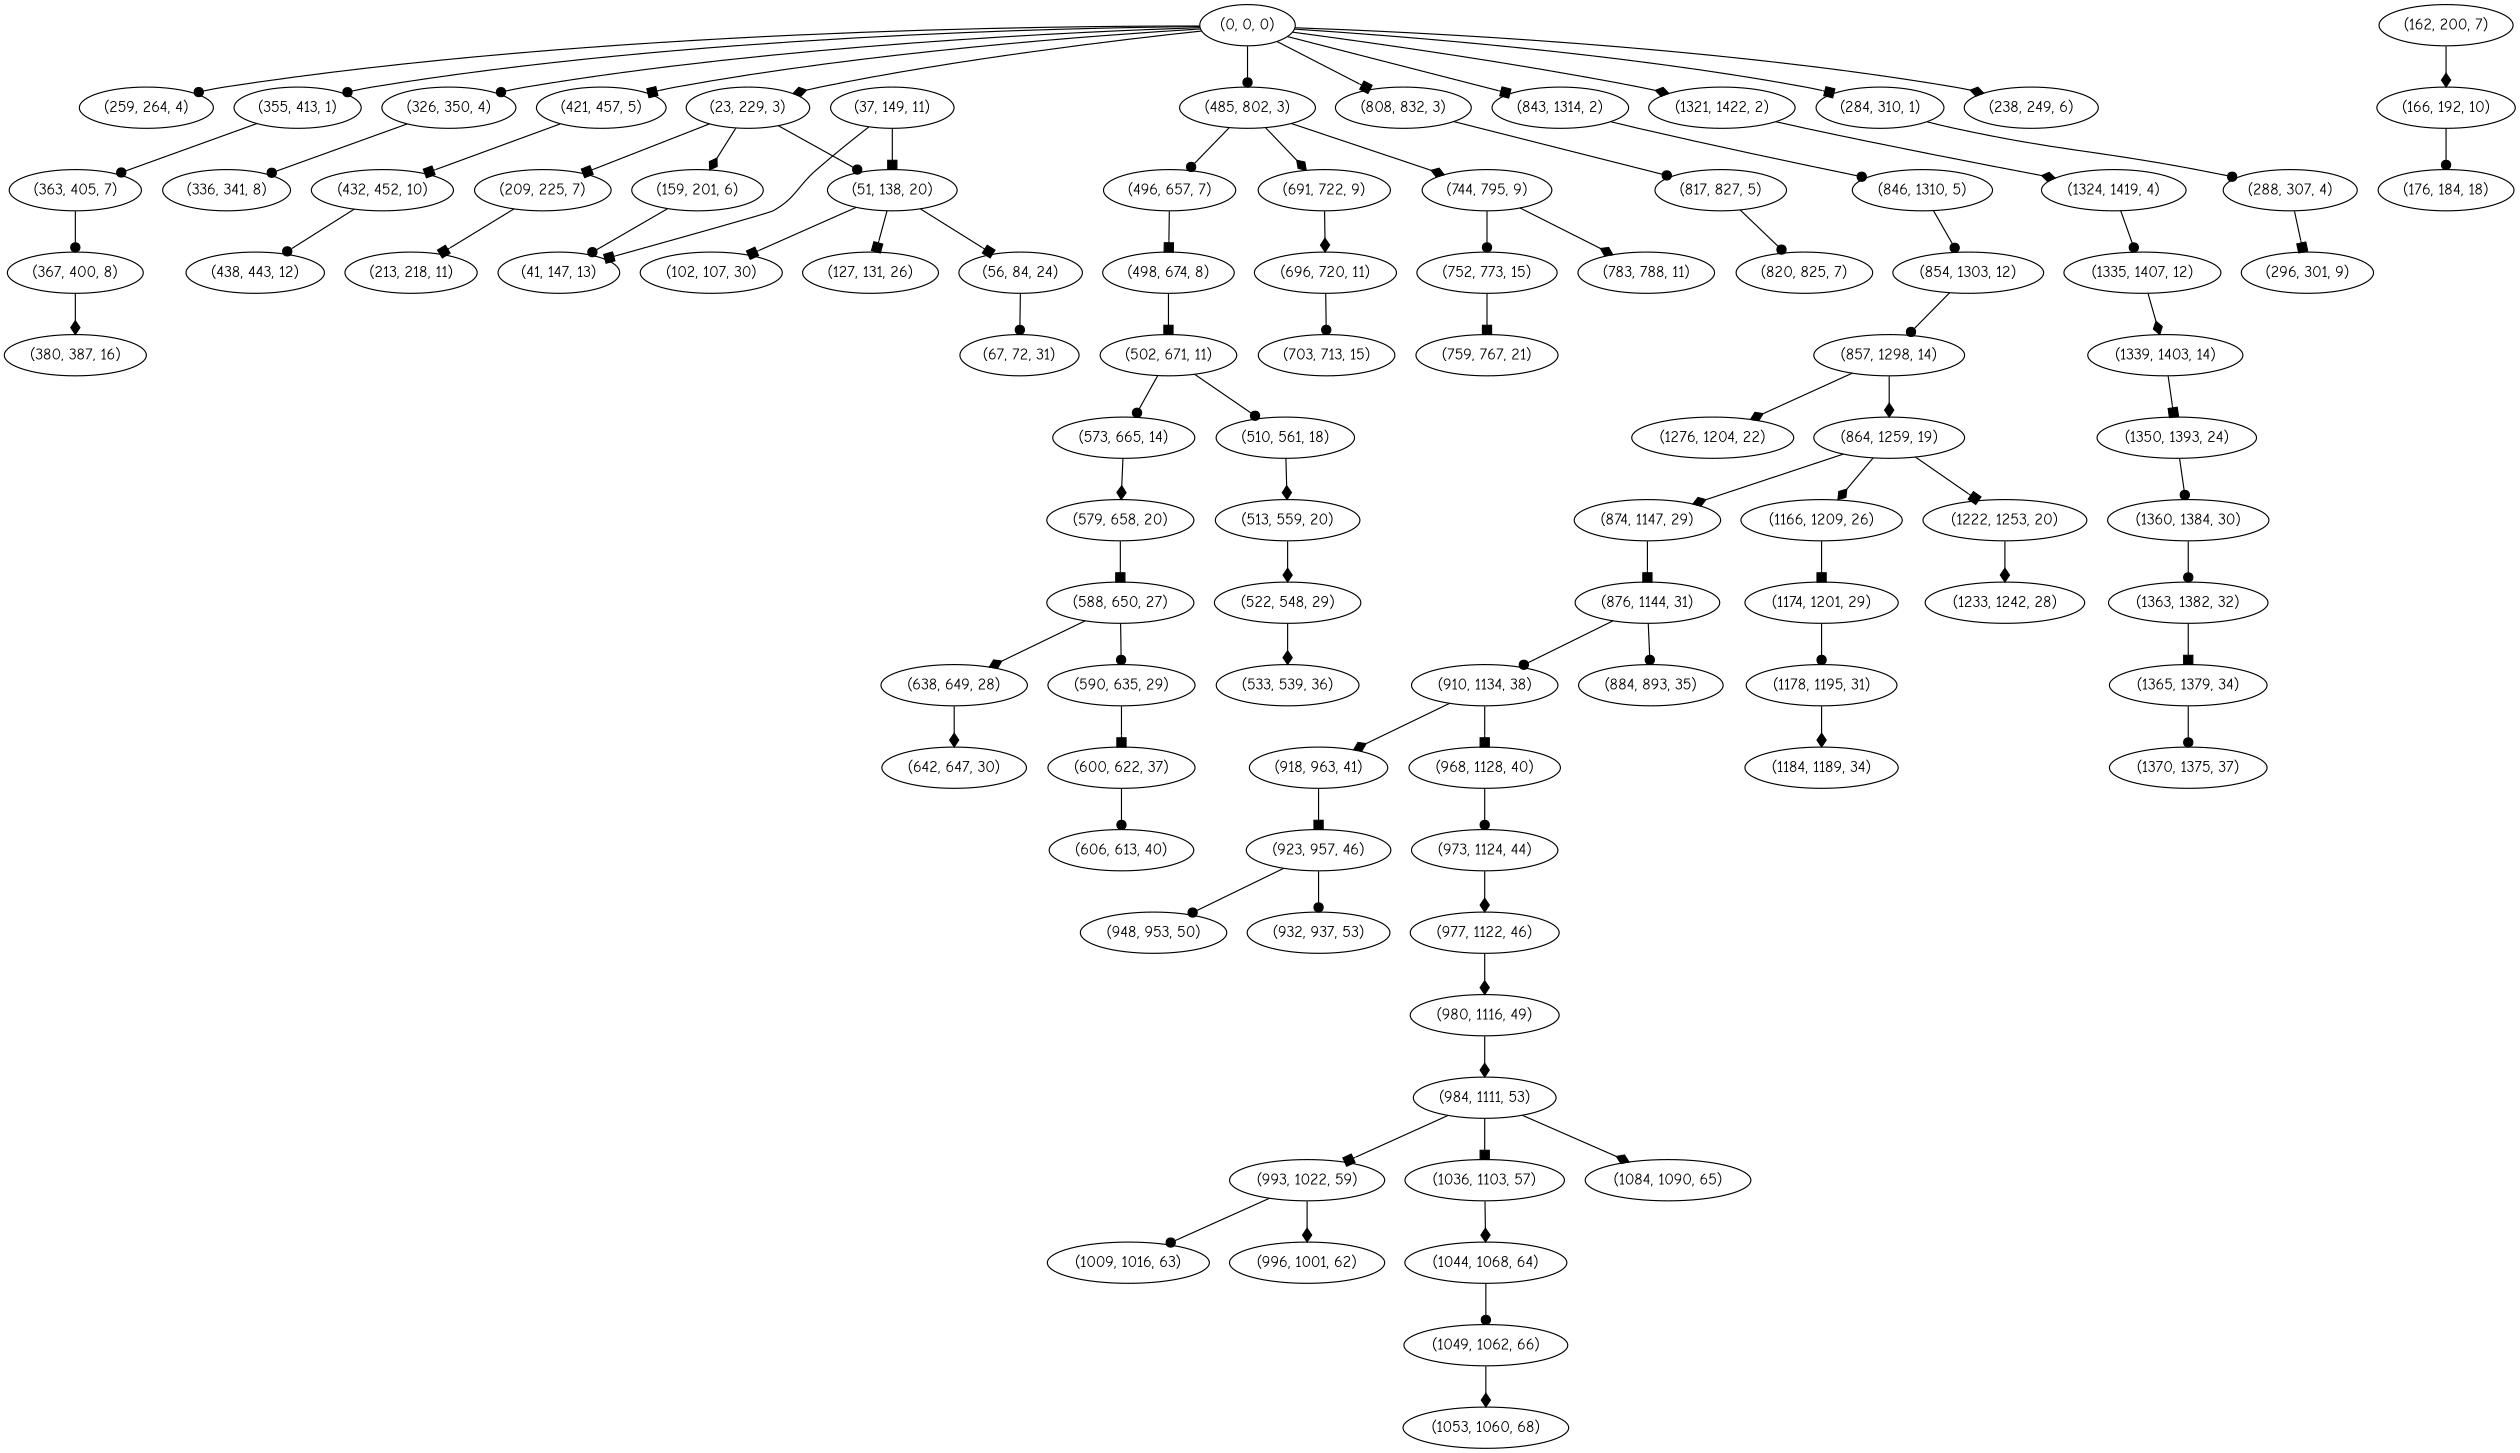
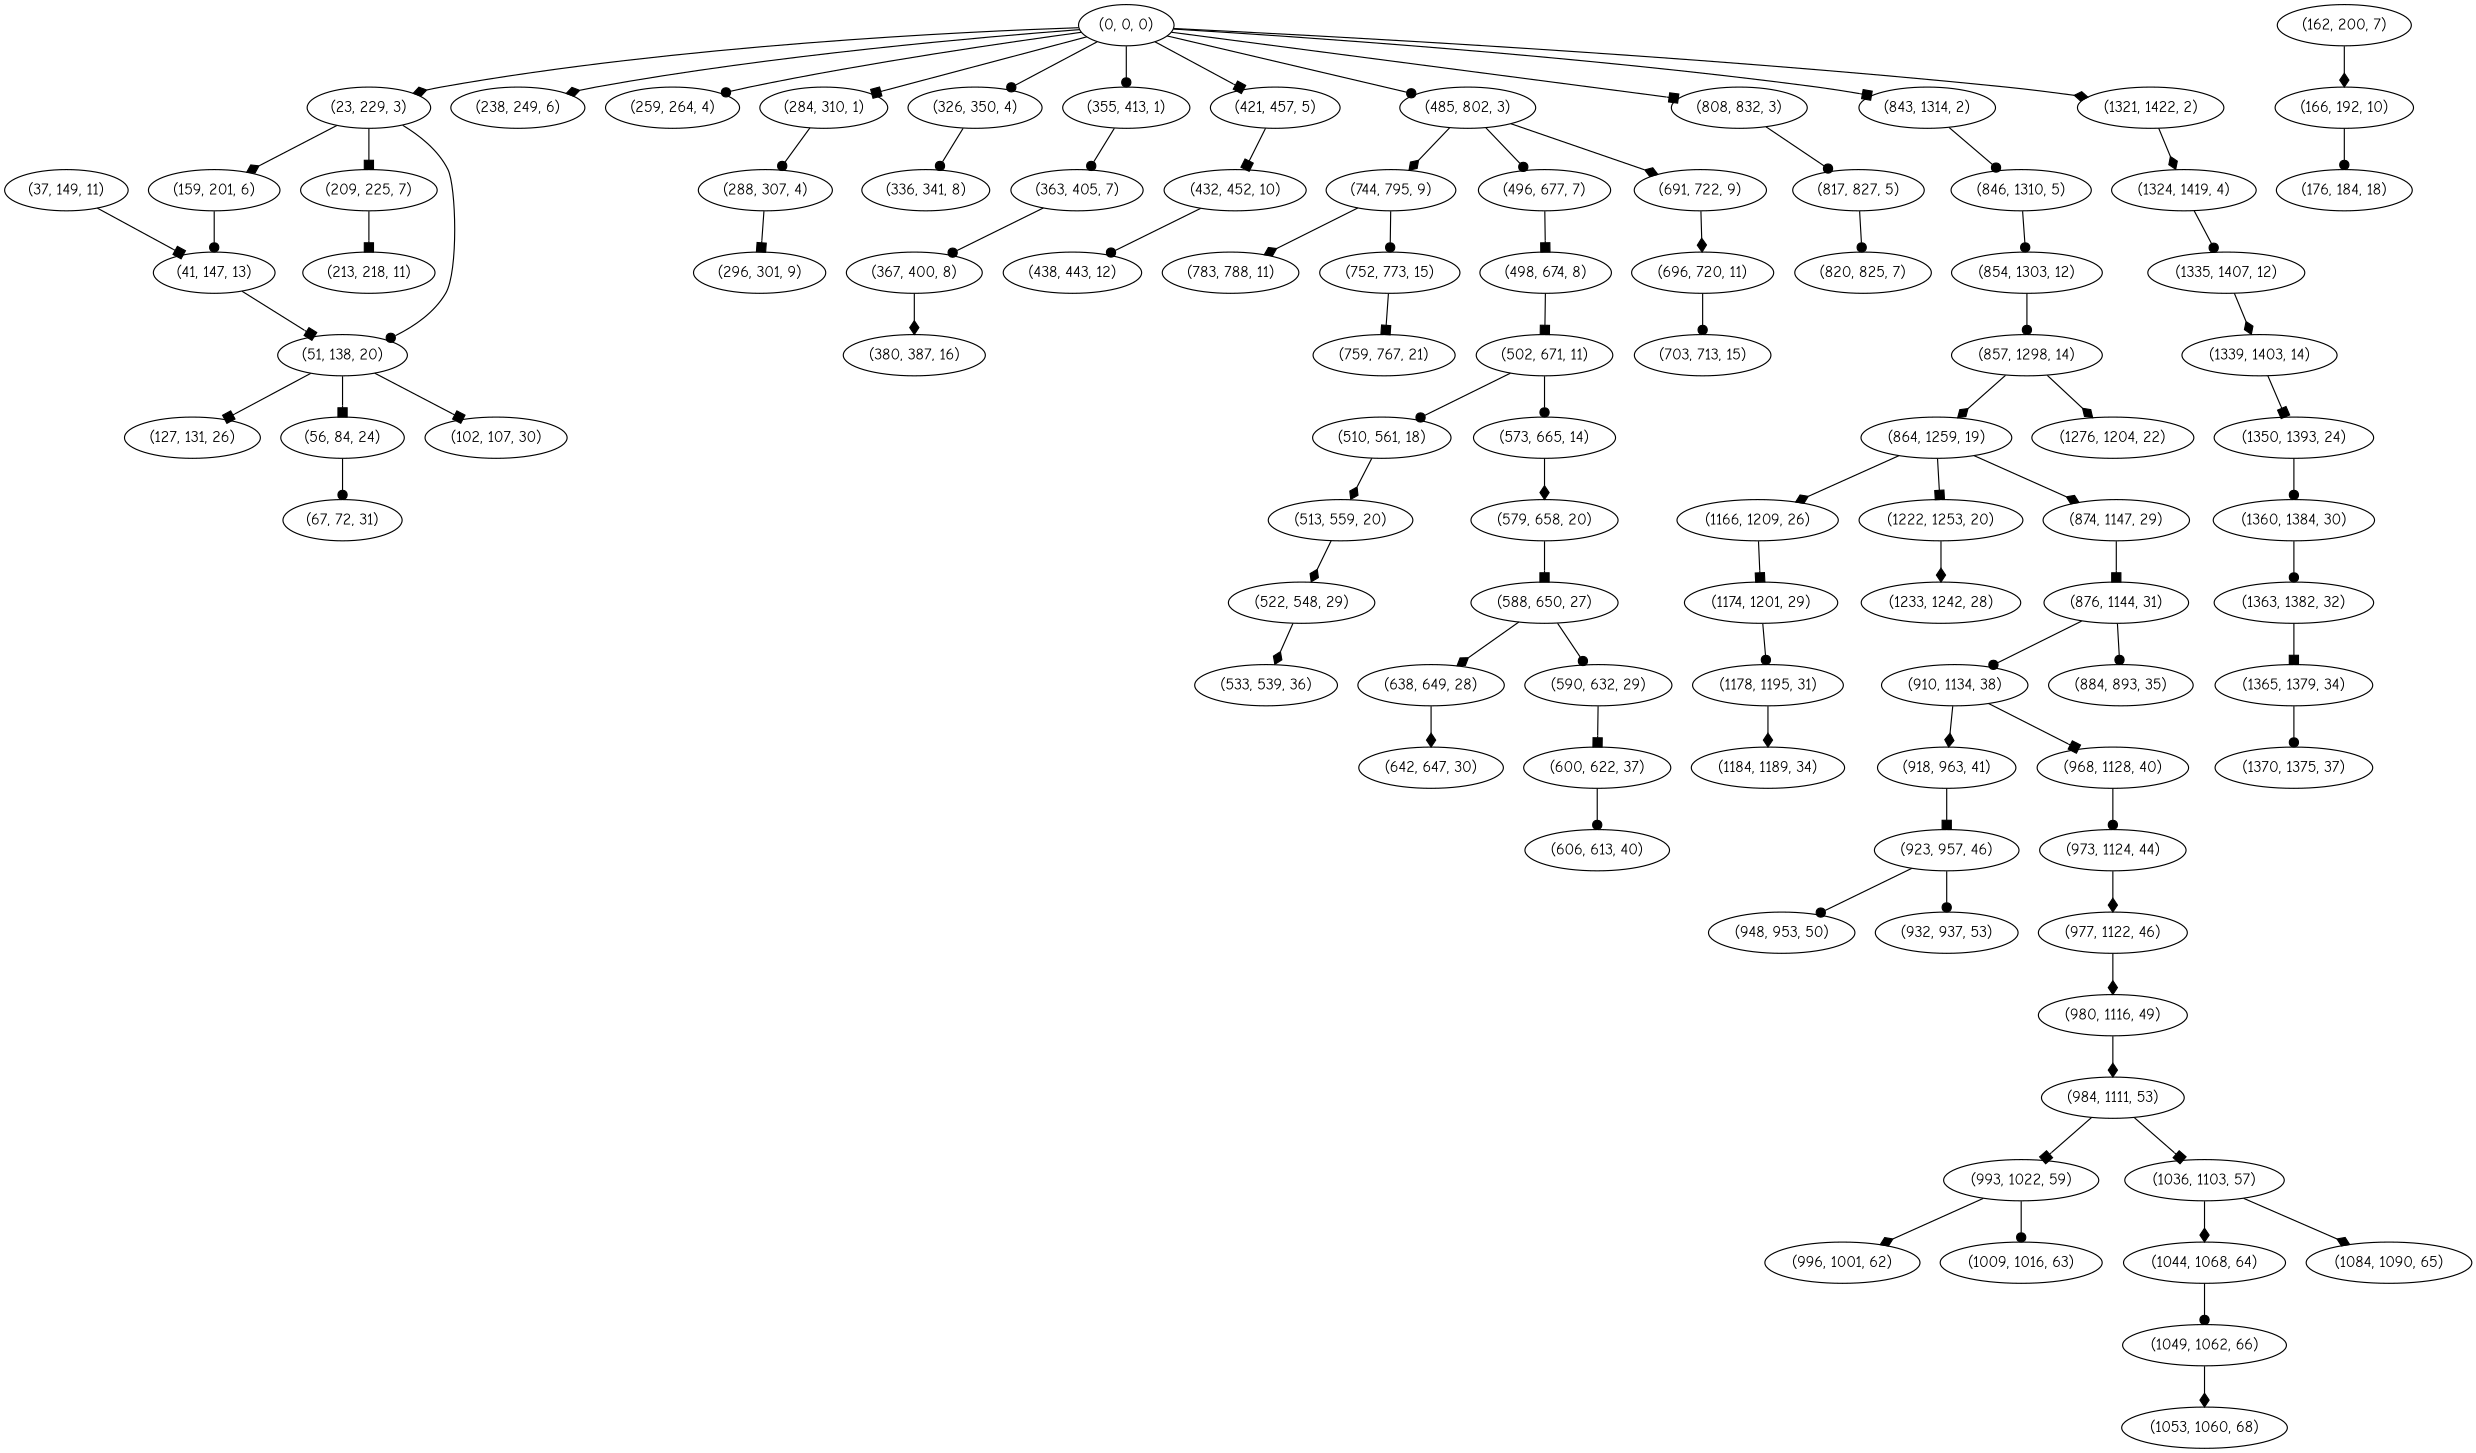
  digraph {
    fontname="Comic Neue"
    node [fontname="Comic Neue"]
    edge [arrowhead=dot fontname="Comic Neue"]
    "(0, 0, 0)"
    "(23, 229, 3)"
    "(238, 249, 6)"
    "(259, 264, 4)"
    "(284, 310, 1)"
    "(326, 350, 4)"
    "(355, 413, 1)"
    "(421, 457, 5)"
    "(485, 802, 3)"
    "(808, 832, 3)"
    "(843, 1314, 2)"
    "(1321, 1422, 2)"
    "(159, 201, 6)"
    "(209, 225, 7)"
    "(51, 138, 20)"
    "(288, 307, 4)"
    "(336, 341, 8)"
    "(363, 405, 7)"
    "(432, 452, 10)"
-   "(496, 677, 7)" [label="(496, 657, 7)"]
+   "(496, 677, 7)"
    "(691, 722, 9)"
    "(744, 795, 9)"
    "(817, 827, 5)"
    "(846, 1310, 5)"
    "(1324, 1419, 4)"
    "(37, 149, 11)"
    "(41, 147, 13)"
    "(213, 218, 11)"
    "(56, 84, 24)"
    "(102, 107, 30)"
    "(127, 131, 26)"
    "(67, 72, 31)"
    "(162, 200, 7)"
    "(166, 192, 10)"
    "(176, 184, 18)"
    "(296, 301, 9)"
    "(367, 400, 8)"
    "(380, 387, 16)"
    "(438, 443, 12)"
    "(498, 674, 8)"
    "(696, 720, 11)"
    "(752, 773, 15)"
    "(783, 788, 11)"
    "(502, 671, 11)"
    "(510, 561, 18)"
    "(573, 665, 14)"
    "(513, 559, 20)"
    "(579, 658, 20)"
    "(522, 548, 29)"
    "(533, 539, 36)"
    "(588, 650, 27)"
-   "(590, 632, 29)" [label="(590, 635, 29)"]
+   "(590, 632, 29)"
    "(638, 649, 28)"
    "(600, 622, 37)"
    "(642, 647, 30)"
    "(606, 613, 40)"
    "(703, 713, 15)"
    "(759, 767, 21)"
    "(820, 825, 7)"
    "(854, 1303, 12)"
    "(857, 1298, 14)"
    "(864, 1259, 19)"
    n63 [label="(1276, 1204, 22)"]
    "(874, 1147, 29)"
    "(1166, 1209, 26)"
    "(1222, 1253, 20)"
    "(876, 1144, 31)"
    "(1174, 1201, 29)"
    "(1233, 1242, 28)"
    "(884, 893, 35)"
    "(910, 1134, 38)"
    "(918, 963, 41)"
    "(968, 1128, 40)"
    "(923, 957, 46)"
    "(973, 1124, 44)"
    "(932, 937, 53)"
    "(948, 953, 50)"
    "(977, 1122, 46)"
    "(980, 1116, 49)"
    "(984, 1111, 53)"
    "(993, 1022, 59)"
    "(1036, 1103, 57)"
    "(996, 1001, 62)"
    "(1009, 1016, 63)"
    "(1044, 1068, 64)"
    "(1084, 1090, 65)"
    "(1049, 1062, 66)"
    "(1053, 1060, 68)"
    "(1178, 1195, 31)"
    "(1184, 1189, 34)"
    "(1335, 1407, 12)"
    "(1339, 1403, 14)"
    "(1350, 1393, 24)"
    "(1360, 1384, 30)"
    "(1363, 1382, 32)"
    "(1365, 1379, 34)"
    "(1370, 1375, 37)"
    "(0, 0, 0)" -> "(23, 229, 3)" [arrowhead=diamond]
    "(0, 0, 0)" -> "(238, 249, 6)" [arrowhead=diamond]
    "(0, 0, 0)" -> "(259, 264, 4)"
    "(0, 0, 0)" -> "(284, 310, 1)" [arrowhead=box]
    "(0, 0, 0)" -> "(326, 350, 4)"
    "(0, 0, 0)" -> "(355, 413, 1)"
    "(0, 0, 0)" -> "(421, 457, 5)" [arrowhead=box]
    "(0, 0, 0)" -> "(485, 802, 3)"
    "(0, 0, 0)" -> "(808, 832, 3)" [arrowhead=box]
    "(0, 0, 0)" -> "(843, 1314, 2)" [arrowhead=box]
    "(0, 0, 0)" -> "(1321, 1422, 2)" [arrowhead=diamond]
    "(23, 229, 3)" -> "(159, 201, 6)" [arrowhead=diamond]
    "(23, 229, 3)" -> "(209, 225, 7)" [arrowhead=box]
    "(23, 229, 3)" -> "(51, 138, 20)"
    "(284, 310, 1)" -> "(288, 307, 4)"
    "(326, 350, 4)" -> "(336, 341, 8)"
    "(355, 413, 1)" -> "(363, 405, 7)"
    "(421, 457, 5)" -> "(432, 452, 10)" [arrowhead=box]
    "(485, 802, 3)" -> "(496, 677, 7)"
    "(485, 802, 3)" -> "(691, 722, 9)" [arrowhead=diamond]
    "(485, 802, 3)" -> "(744, 795, 9)" [arrowhead=diamond]
    "(808, 832, 3)" -> "(817, 827, 5)"
    "(843, 1314, 2)" -> "(846, 1310, 5)"
    "(1321, 1422, 2)" -> "(1324, 1419, 4)" [arrowhead=diamond]
    "(159, 201, 6)" -> "(41, 147, 13)"
    "(209, 225, 7)" -> "(213, 218, 11)" [arrowhead=box]
    "(51, 138, 20)" -> "(56, 84, 24)" [arrowhead=box]
    "(51, 138, 20)" -> "(102, 107, 30)" [arrowhead=box]
    "(51, 138, 20)" -> "(127, 131, 26)" [arrowhead=box]
    "(288, 307, 4)" -> "(296, 301, 9)" [arrowhead=box]
    "(363, 405, 7)" -> "(367, 400, 8)"
    "(432, 452, 10)" -> "(438, 443, 12)"
    "(496, 677, 7)" -> "(498, 674, 8)" [arrowhead=box]
    "(691, 722, 9)" -> "(696, 720, 11)" [arrowhead=diamond]
    "(744, 795, 9)" -> "(752, 773, 15)"
    "(744, 795, 9)" -> "(783, 788, 11)" [arrowhead=diamond]
    "(817, 827, 5)" -> "(820, 825, 7)"
    "(846, 1310, 5)" -> "(854, 1303, 12)"
    "(1324, 1419, 4)" -> "(1335, 1407, 12)"
    "(37, 149, 11)" -> "(41, 147, 13)" [arrowhead=box]
-   "(37, 149, 11)" -> "(51, 138, 20)" [arrowhead=box]
+   "(41, 147, 13)" -> "(51, 138, 20)" [arrowhead=box]
    "(56, 84, 24)" -> "(67, 72, 31)"
    "(162, 200, 7)" -> "(166, 192, 10)" [arrowhead=diamond]
    "(166, 192, 10)" -> "(176, 184, 18)"
    "(367, 400, 8)" -> "(380, 387, 16)" [arrowhead=diamond]
    "(498, 674, 8)" -> "(502, 671, 11)" [arrowhead=box]
    "(696, 720, 11)" -> "(703, 713, 15)"
    "(752, 773, 15)" -> "(759, 767, 21)" [arrowhead=box]
    "(502, 671, 11)" -> "(510, 561, 18)"
    "(502, 671, 11)" -> "(573, 665, 14)"
    "(510, 561, 18)" -> "(513, 559, 20)" [arrowhead=diamond]
    "(573, 665, 14)" -> "(579, 658, 20)" [arrowhead=diamond]
    "(513, 559, 20)" -> "(522, 548, 29)" [arrowhead=diamond]
    "(579, 658, 20)" -> "(588, 650, 27)" [arrowhead=box]
    "(522, 548, 29)" -> "(533, 539, 36)" [arrowhead=diamond]
    "(588, 650, 27)" -> "(590, 632, 29)"
    "(588, 650, 27)" -> "(638, 649, 28)" [arrowhead=diamond]
    "(590, 632, 29)" -> "(600, 622, 37)" [arrowhead=box]
    "(638, 649, 28)" -> "(642, 647, 30)" [arrowhead=diamond]
    "(600, 622, 37)" -> "(606, 613, 40)"
    "(854, 1303, 12)" -> "(857, 1298, 14)"
    "(857, 1298, 14)" -> "(864, 1259, 19)" [arrowhead=diamond]
    "(857, 1298, 14)" -> n63 [arrowhead=diamond]
    "(864, 1259, 19)" -> "(874, 1147, 29)" [arrowhead=diamond]
    "(864, 1259, 19)" -> "(1166, 1209, 26)" [arrowhead=diamond]
    "(864, 1259, 19)" -> "(1222, 1253, 20)" [arrowhead=box]
    "(874, 1147, 29)" -> "(876, 1144, 31)" [arrowhead=box]
    "(1166, 1209, 26)" -> "(1174, 1201, 29)" [arrowhead=box]
    "(1222, 1253, 20)" -> "(1233, 1242, 28)" [arrowhead=diamond]
    "(876, 1144, 31)" -> "(884, 893, 35)"
    "(876, 1144, 31)" -> "(910, 1134, 38)"
    "(1174, 1201, 29)" -> "(1178, 1195, 31)"
    "(910, 1134, 38)" -> "(918, 963, 41)" [arrowhead=diamond]
    "(910, 1134, 38)" -> "(968, 1128, 40)" [arrowhead=box]
    "(918, 963, 41)" -> "(923, 957, 46)" [arrowhead=box]
    "(968, 1128, 40)" -> "(973, 1124, 44)"
    "(923, 957, 46)" -> "(932, 937, 53)"
    "(923, 957, 46)" -> "(948, 953, 50)"
    "(973, 1124, 44)" -> "(977, 1122, 46)" [arrowhead=diamond]
    "(977, 1122, 46)" -> "(980, 1116, 49)" [arrowhead=diamond]
    "(980, 1116, 49)" -> "(984, 1111, 53)" [arrowhead=diamond]
    "(984, 1111, 53)" -> "(993, 1022, 59)" [arrowhead=box]
    "(984, 1111, 53)" -> "(1036, 1103, 57)" [arrowhead=box]
    "(993, 1022, 59)" -> "(996, 1001, 62)" [arrowhead=diamond]
    "(993, 1022, 59)" -> "(1009, 1016, 63)"
    "(1036, 1103, 57)" -> "(1044, 1068, 64)" [arrowhead=diamond]
-   "(984, 1111, 53)" -> "(1084, 1090, 65)" [arrowhead=diamond]
+   "(1036, 1103, 57)" -> "(1084, 1090, 65)" [arrowhead=diamond]
    "(1044, 1068, 64)" -> "(1049, 1062, 66)"
    "(1049, 1062, 66)" -> "(1053, 1060, 68)" [arrowhead=diamond]
    "(1178, 1195, 31)" -> "(1184, 1189, 34)" [arrowhead=diamond]
    "(1335, 1407, 12)" -> "(1339, 1403, 14)" [arrowhead=diamond]
    "(1339, 1403, 14)" -> "(1350, 1393, 24)" [arrowhead=box]
    "(1350, 1393, 24)" -> "(1360, 1384, 30)"
    "(1360, 1384, 30)" -> "(1363, 1382, 32)"
    "(1363, 1382, 32)" -> "(1365, 1379, 34)" [arrowhead=box]
    "(1365, 1379, 34)" -> "(1370, 1375, 37)"
  }
